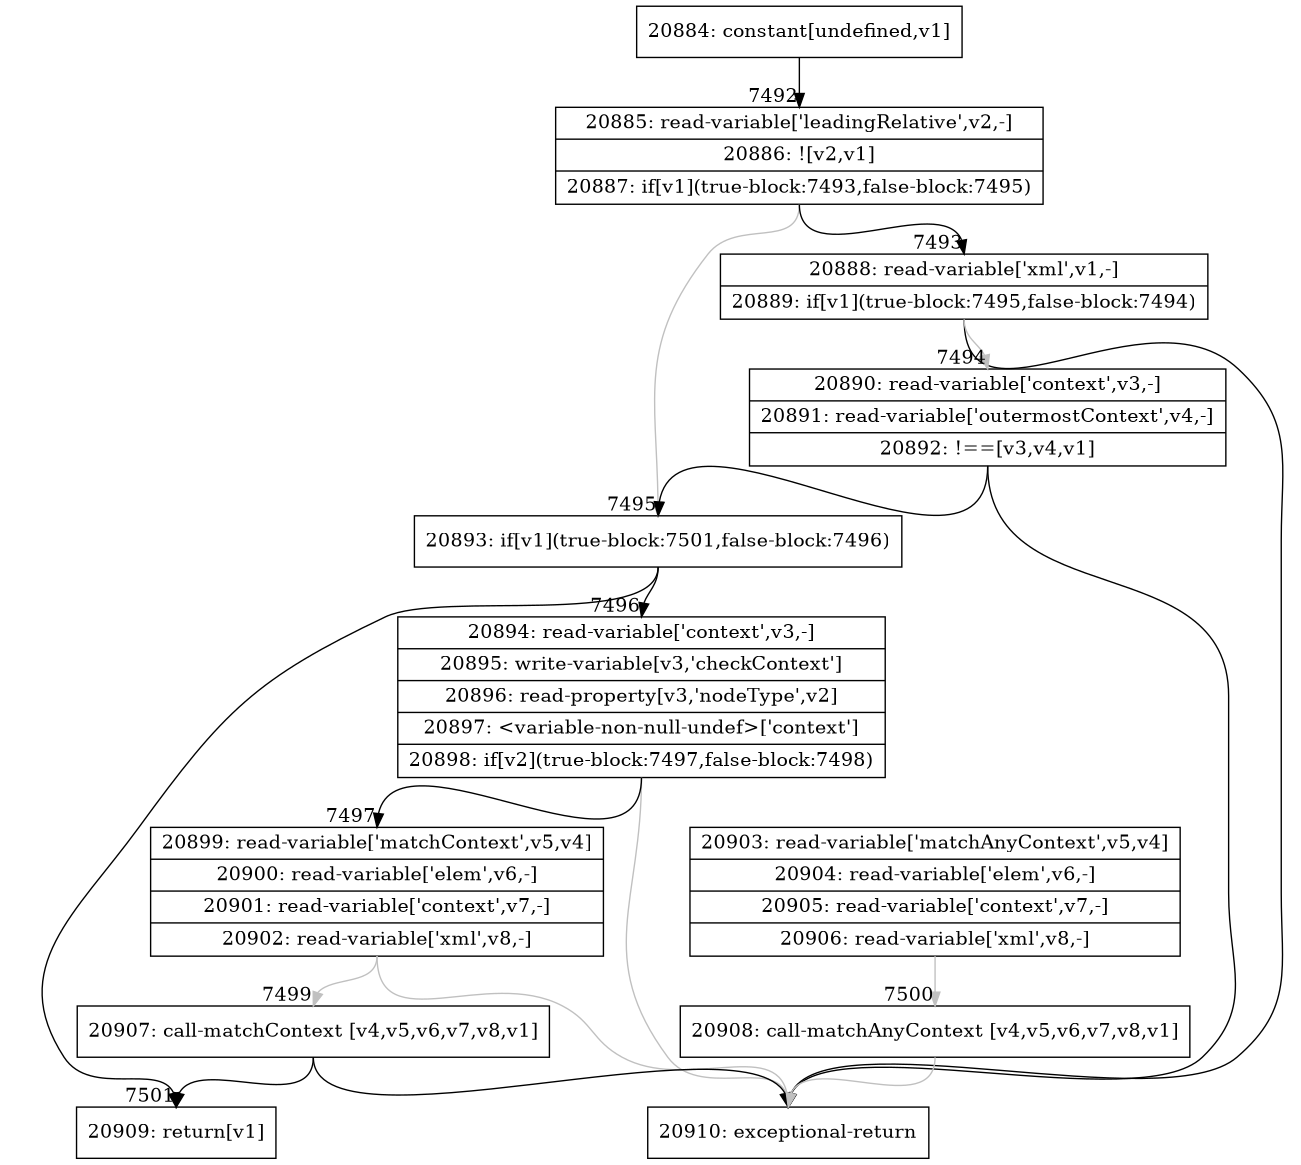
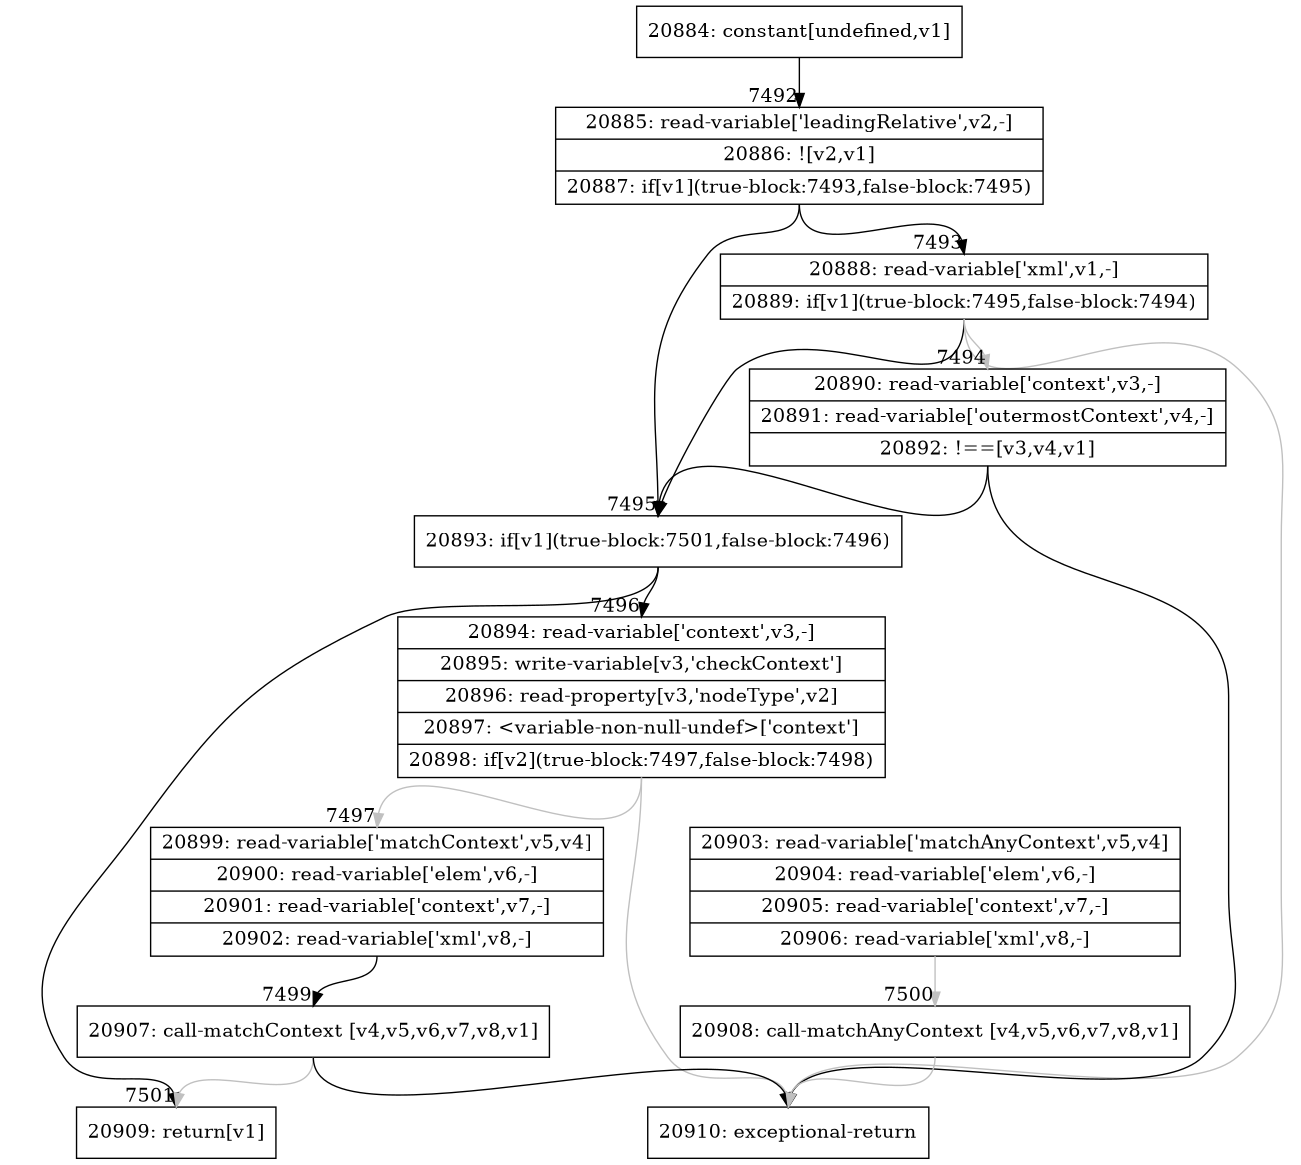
  digraph {
    rankdir=TD
    node [shape=record]
    edge [headport=n tailport=s]
    n1 [label="{20884: constant[undefined,v1]}"]
    n2 [label="{20885: read-variable['leadingRelative',v2,-]|20886: ![v2,v1]|20887: if[v1](true-block:7493,false-block:7495)}"]
    n3 [label="{20893: if[v1](true-block:7501,false-block:7496)}"]
    n4 [label="{20888: read-variable['xml',v1,-]|20889: if[v1](true-block:7495,false-block:7494)}"]
    n5 [label="{20909: return[v1]}"]
    n6 [label="{20894: read-variable['context',v3,-]|20895: write-variable[v3,'checkContext']|20896: read-property[v3,'nodeType',v2]|20897: \<variable-non-null-undef\>['context']|20898: if[v2](true-block:7497,false-block:7498)}"]
    n7 [label="{20910: exceptional-return}"]
    n8 [label="{20890: read-variable['context',v3,-]|20891: read-variable['outermostContext',v4,-]|20892: !==[v3,v4,v1]}"]
    n9 [label="{20899: read-variable['matchContext',v5,v4]|20900: read-variable['elem',v6,-]|20901: read-variable['context',v7,-]|20902: read-variable['xml',v8,-]}"]
    n10 [label="{20907: call-matchContext [v4,v5,v6,v7,v8,v1]}"]
    n11 [label="{20903: read-variable['matchAnyContext',v5,v4]|20904: read-variable['elem',v6,-]|20905: read-variable['context',v7,-]|20906: read-variable['xml',v8,-]}"]
    n12 [label="{20908: call-matchAnyContext [v4,v5,v6,v7,v8,v1]}"]
    n1 -> n2 [headlabel="      7492"]
-   n2 -> n3 [headlabel="      7495" color=gray]
+   n2 -> n3 [headlabel="      7495"]
    n2 -> n4 [headlabel="      7493"]
    n3 -> n5 [headlabel="      7501"]
    n3 -> n6 [headlabel="      7496"]
-   n4 -> n7 [color=black]
+   n4 -> n3
+   n4 -> n7 [color=gray]
    n4 -> n8 [color=gray headlabel="      7494"]
    n6 -> n7 [color=gray]
-   n6 -> n9 [headlabel="      7497"]
+   n6 -> n9 [headlabel="      7497" color=gray]
    n8 -> n3
    n8 -> n7 [color=black]
-   n9 -> n7 [color=gray]
-   n9 -> n10 [headlabel="      7499" color=gray]
-   n10 -> n5
+   n9 -> n10 [headlabel="      7499"]
+   n10 -> n5 [color=gray]
    n10 -> n7 [color=black]
    n11 -> n12 [color=gray headlabel="      7500"]
    n12 -> n7 [color=gray]
  }
